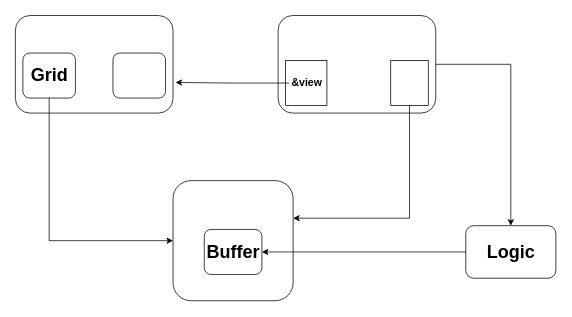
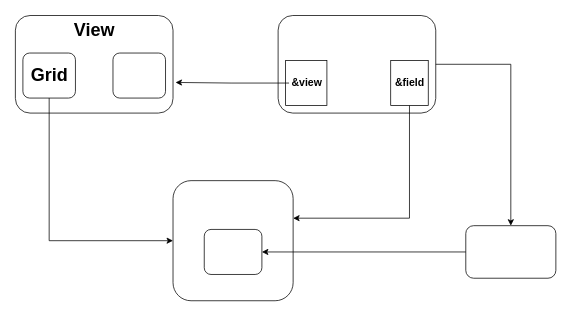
  <mxCell id="0" />
  <mxCell id="1" parent="0" />
  <mxCell id="2" value="" style="group" vertex="1" connectable="0" parent="1"><mxGeometry x="370" y="20" width="210" height="130" as="geometry" /></mxCell>
  <mxCell id="3" value="" style="rounded=1;whiteSpace=wrap;html=1;" vertex="1" parent="2"><mxGeometry width="210" height="130" as="geometry" /></mxCell>
  <mxCell id="4" value="" style="group" vertex="1" connectable="0" parent="2"><mxGeometry x="150" y="60" width="50" height="60" as="geometry" /></mxCell>
  <mxCell id="5" value="" style="rounded=0;whiteSpace=wrap;html=1;" vertex="1" parent="4"><mxGeometry width="50" height="60" as="geometry" /></mxCell>
+ <mxCell id="6" value="&amp;amp;field&lt;font style=&quot;font-size: 14px;&quot;&gt;&lt;br style=&quot;font-size: 14px;&quot;&gt;&lt;/font&gt;" style="text;strokeColor=none;fillColor=none;html=1;fontSize=14;fontStyle=1;verticalAlign=middle;align=center;" vertex="1" parent="4"><mxGeometry x="1.25" y="10" width="47.5" height="40" as="geometry" /></mxCell>
  <mxCell id="7" value="" style="group" vertex="1" connectable="0" parent="2"><mxGeometry x="10" y="60" width="55" height="60" as="geometry" /></mxCell>
  <mxCell id="8" value="" style="rounded=0;whiteSpace=wrap;html=1;container=0;" vertex="1" parent="7"><mxGeometry width="55" height="60" as="geometry" /></mxCell>
  <mxCell id="9" value="&amp;amp;view" style="text;strokeColor=none;fillColor=none;html=1;fontSize=14;fontStyle=1;verticalAlign=middle;align=center;container=0;" vertex="1" parent="7"><mxGeometry x="4.583" y="10" width="46.75" height="40" as="geometry" /></mxCell>
  <mxCell id="10" value="" style="group" vertex="1" connectable="0" parent="1"><mxGeometry x="20" y="20" width="210" height="130" as="geometry" /></mxCell>
  <mxCell id="11" value="" style="rounded=1;whiteSpace=wrap;html=1;" vertex="1" parent="10"><mxGeometry width="210" height="130" as="geometry" /></mxCell>
  <mxCell id="12" value="" style="rounded=1;whiteSpace=wrap;html=1;" vertex="1" parent="10"><mxGeometry x="10" y="50" width="70" height="60" as="geometry" /></mxCell>
+ <mxCell id="13" value="View" style="text;strokeColor=none;fillColor=none;html=1;fontSize=24;fontStyle=1;verticalAlign=middle;align=center;" vertex="1" parent="10"><mxGeometry x="55" width="100" height="40" as="geometry" /></mxCell>
  <mxCell id="14" value="Grid" style="text;strokeColor=none;fillColor=none;html=1;fontSize=24;fontStyle=1;verticalAlign=middle;align=center;" vertex="1" parent="10"><mxGeometry x="17.5" y="60" width="55" height="40" as="geometry" /></mxCell>
  <mxCell id="15" value="" style="rounded=1;whiteSpace=wrap;html=1;" vertex="1" parent="10"><mxGeometry x="130" y="50" width="70" height="60" as="geometry" /></mxCell>
  <mxCell id="16" value="" style="group" vertex="1" connectable="0" parent="1"><mxGeometry x="230" y="240" width="160" height="160" as="geometry" /></mxCell>
  <mxCell id="17" value="" style="rounded=1;whiteSpace=wrap;html=1;" vertex="1" parent="16"><mxGeometry width="160" height="160" as="geometry" /></mxCell>
  <mxCell id="18" value="" style="rounded=1;whiteSpace=wrap;html=1;" vertex="1" parent="16"><mxGeometry x="41.6" y="65" width="76.8" height="60" as="geometry" /></mxCell>
- <mxCell id="19" value="Buffer" style="text;strokeColor=none;fillColor=none;html=1;fontSize=24;fontStyle=1;verticalAlign=middle;align=center;" vertex="1" parent="16"><mxGeometry x="48" y="75" width="64" height="40" as="geometry" /></mxCell>
  <mxCell id="20" value="" style="group" vertex="1" connectable="0" parent="1"><mxGeometry x="620" y="300" width="120" height="70" as="geometry" /></mxCell>
  <mxCell id="21" value="" style="rounded=1;whiteSpace=wrap;html=1;" vertex="1" parent="20"><mxGeometry width="120" height="70" as="geometry" /></mxCell>
- <mxCell id="22" value="Logic" style="text;strokeColor=none;fillColor=none;html=1;fontSize=24;fontStyle=1;verticalAlign=middle;align=center;" vertex="1" parent="20"><mxGeometry x="10" y="15" width="100" height="40" as="geometry" /></mxCell>
  <mxCell id="23" value="" style="edgeStyle=orthogonalEdgeStyle;rounded=0;orthogonalLoop=1;jettySize=auto;html=1;entryX=1.016;entryY=0.686;entryDx=0;entryDy=0;entryPerimeter=0;" edge="1" parent="1" source="9" target="11"><mxGeometry relative="1" as="geometry"><mxPoint x="321.208" y="110" as="targetPoint" /></mxGeometry></mxCell>
  <mxCell id="24" value="" style="endArrow=classic;html=1;rounded=0;exitX=0.5;exitY=1;exitDx=0;exitDy=0;" edge="1" parent="1" source="5"><mxGeometry width="50" height="50" relative="1" as="geometry"><mxPoint x="330" y="240" as="sourcePoint" /><mxPoint x="390" y="290" as="targetPoint" /><Array as="points"><mxPoint x="545" y="290" /></Array></mxGeometry></mxCell>
  <mxCell id="25" value="" style="endArrow=classic;html=1;rounded=0;exitX=1;exitY=0.5;exitDx=0;exitDy=0;entryX=0.5;entryY=0;entryDx=0;entryDy=0;" edge="1" parent="1" source="3" target="21"><mxGeometry width="50" height="50" relative="1" as="geometry"><mxPoint x="330" y="240" as="sourcePoint" /><mxPoint x="380" y="190" as="targetPoint" /><Array as="points"><mxPoint x="680" y="85" /></Array></mxGeometry></mxCell>
  <mxCell id="26" value="" style="endArrow=classic;html=1;rounded=0;exitX=0;exitY=0.5;exitDx=0;exitDy=0;entryX=1;entryY=0.5;entryDx=0;entryDy=0;" edge="1" parent="1" source="21" target="18"><mxGeometry width="50" height="50" relative="1" as="geometry"><mxPoint x="510" y="370" as="sourcePoint" /><mxPoint x="560" y="320" as="targetPoint" /></mxGeometry></mxCell>
  <mxCell id="27" value="" style="endArrow=classic;html=1;rounded=0;exitX=0.5;exitY=1;exitDx=0;exitDy=0;entryX=0;entryY=0.5;entryDx=0;entryDy=0;" edge="1" parent="1" source="12" target="17"><mxGeometry width="50" height="50" relative="1" as="geometry"><mxPoint x="140" y="270" as="sourcePoint" /><mxPoint x="190" y="220" as="targetPoint" /><Array as="points"><mxPoint x="65" y="320" /></Array></mxGeometry></mxCell>
